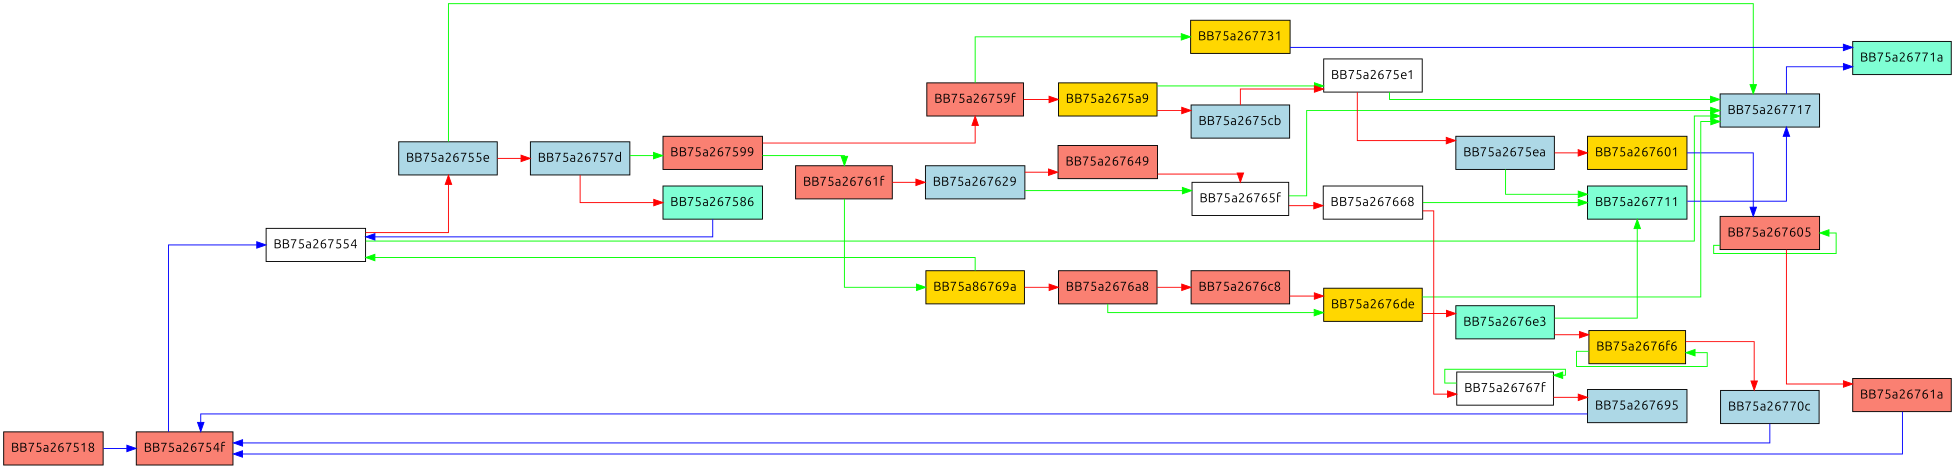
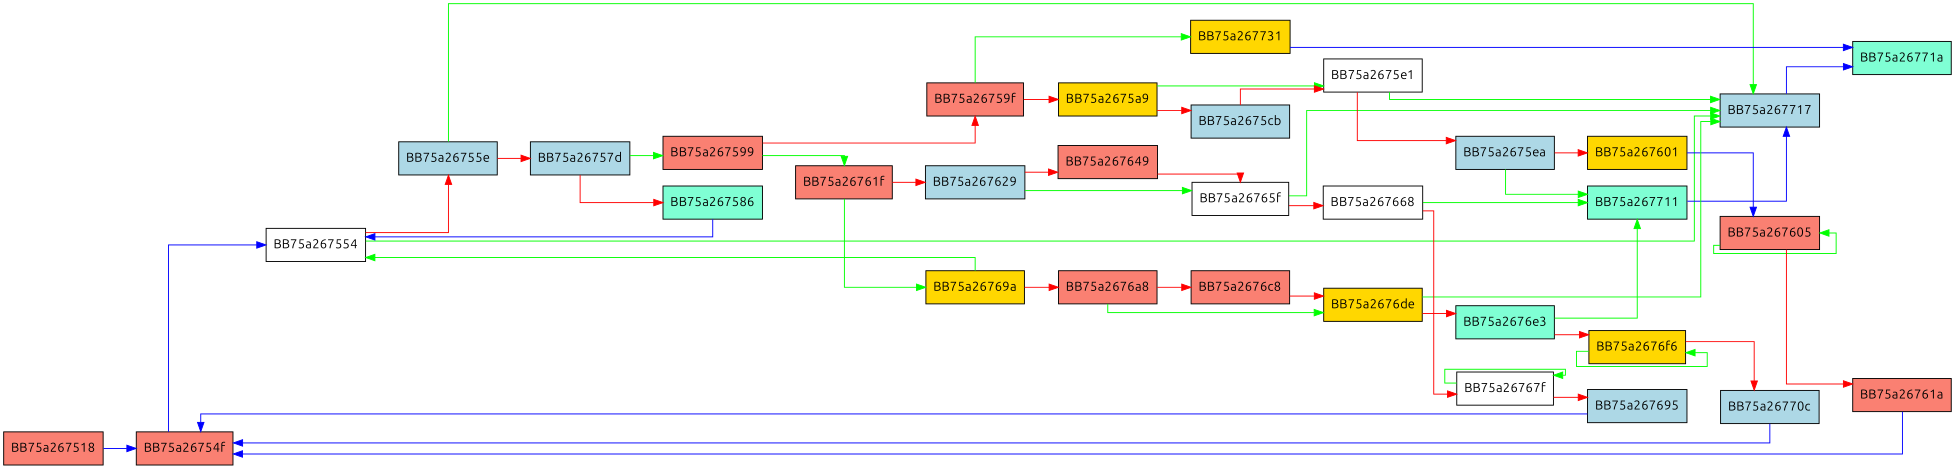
  digraph {
    fontname=Ubuntu
    rankdir=LR
    splines=ortho
    node [fillcolor=salmon fontname=Ubuntu shape=box style=filled]
    edge [color=red fontname=Ubuntu]
    BB75a267518
    BB75a26754f
    BB75a267554 [fillcolor=white]
    BB75a267717 [fillcolor=lightblue]
    BB75a26755e [fillcolor=lightblue]
    BB75a26771a [fillcolor=aquamarine]
    BB75a26757d [fillcolor=lightblue]
    BB75a267599
    BB75a267586 [fillcolor=aquamarine]
    BB75a26761f
    BB75a26759f
-   BB75a26769a [fillcolor=gold label=BB75a86769a]
+   BB75a26769a [fillcolor=gold]
    BB75a267629 [fillcolor=lightblue]
    BB75a267731 [fillcolor=gold]
    BB75a2675a9 [fillcolor=gold]
    BB75a2676a8
    BB75a26765f [fillcolor=white]
    BB75a267649
    BB75a2675e1 [fillcolor=white]
    BB75a2675cb [fillcolor=lightblue]
    BB75a2675ea [fillcolor=lightblue]
    BB75a267711 [fillcolor=aquamarine]
    BB75a267601 [fillcolor=gold]
    BB75a267605
    BB75a26761a
    BB75a2676de [fillcolor=gold]
    BB75a2676c8
    BB75a267668 [fillcolor=white]
    BB75a26767f [fillcolor=white]
    BB75a267695 [fillcolor=lightblue]
    BB75a2676e3 [fillcolor=aquamarine]
    BB75a2676f6 [fillcolor=gold]
    BB75a26770c [fillcolor=lightblue]
    BB75a267518 -> BB75a26754f [color=blue]
    BB75a26754f -> BB75a267554 [color=blue]
    BB75a267554 -> BB75a267717 [color=green]
    BB75a267554 -> BB75a26755e
    BB75a267717 -> BB75a26771a [color=blue]
    BB75a26755e -> BB75a267717 [color=green]
    BB75a26755e -> BB75a26757d
    BB75a26757d -> BB75a267599 [color=green]
    BB75a26757d -> BB75a267586
    BB75a267599 -> BB75a26761f [color=green]
    BB75a267599 -> BB75a26759f
    BB75a267586 -> BB75a267554 [color=blue]
    BB75a26761f -> BB75a26769a [color=green]
    BB75a26761f -> BB75a267629
    BB75a26759f -> BB75a267731 [color=green]
    BB75a26759f -> BB75a2675a9
    BB75a26769a -> BB75a267554 [color=green]
    BB75a26769a -> BB75a2676a8
    BB75a267629 -> BB75a26765f [color=green]
    BB75a267629 -> BB75a267649
    BB75a267731 -> BB75a26771a [color=blue]
    BB75a2675a9 -> BB75a2675e1 [color=green]
    BB75a2675a9 -> BB75a2675cb
    BB75a2676a8 -> BB75a2676de [color=green]
    BB75a2676a8 -> BB75a2676c8
    BB75a26765f -> BB75a267717 [color=green]
    BB75a26765f -> BB75a267668
    BB75a267649 -> BB75a26765f
    BB75a2675e1 -> BB75a267717 [color=green]
    BB75a2675e1 -> BB75a2675ea
    BB75a2675cb -> BB75a2675e1
    BB75a2675ea -> BB75a267711 [color=green]
    BB75a2675ea -> BB75a267601
    BB75a267711 -> BB75a267717 [color=blue]
    BB75a267601 -> BB75a267605 [color=blue]
    BB75a267605 -> BB75a267605 [color=green]
    BB75a267605 -> BB75a26761a
    BB75a26761a -> BB75a26754f [color=blue]
    BB75a2676de -> BB75a267717 [color=green]
    BB75a2676de -> BB75a2676e3
    BB75a2676c8 -> BB75a2676de
    BB75a267668 -> BB75a267711 [color=green]
    BB75a267668 -> BB75a26767f
    BB75a26767f -> BB75a26767f [color=green]
    BB75a26767f -> BB75a267695
    BB75a267695 -> BB75a26754f [color=blue]
    BB75a2676e3 -> BB75a267711 [color=green]
    BB75a2676e3 -> BB75a2676f6
    BB75a2676f6 -> BB75a2676f6 [color=green]
    BB75a2676f6 -> BB75a26770c
    BB75a26770c -> BB75a26754f [color=blue]
  }
